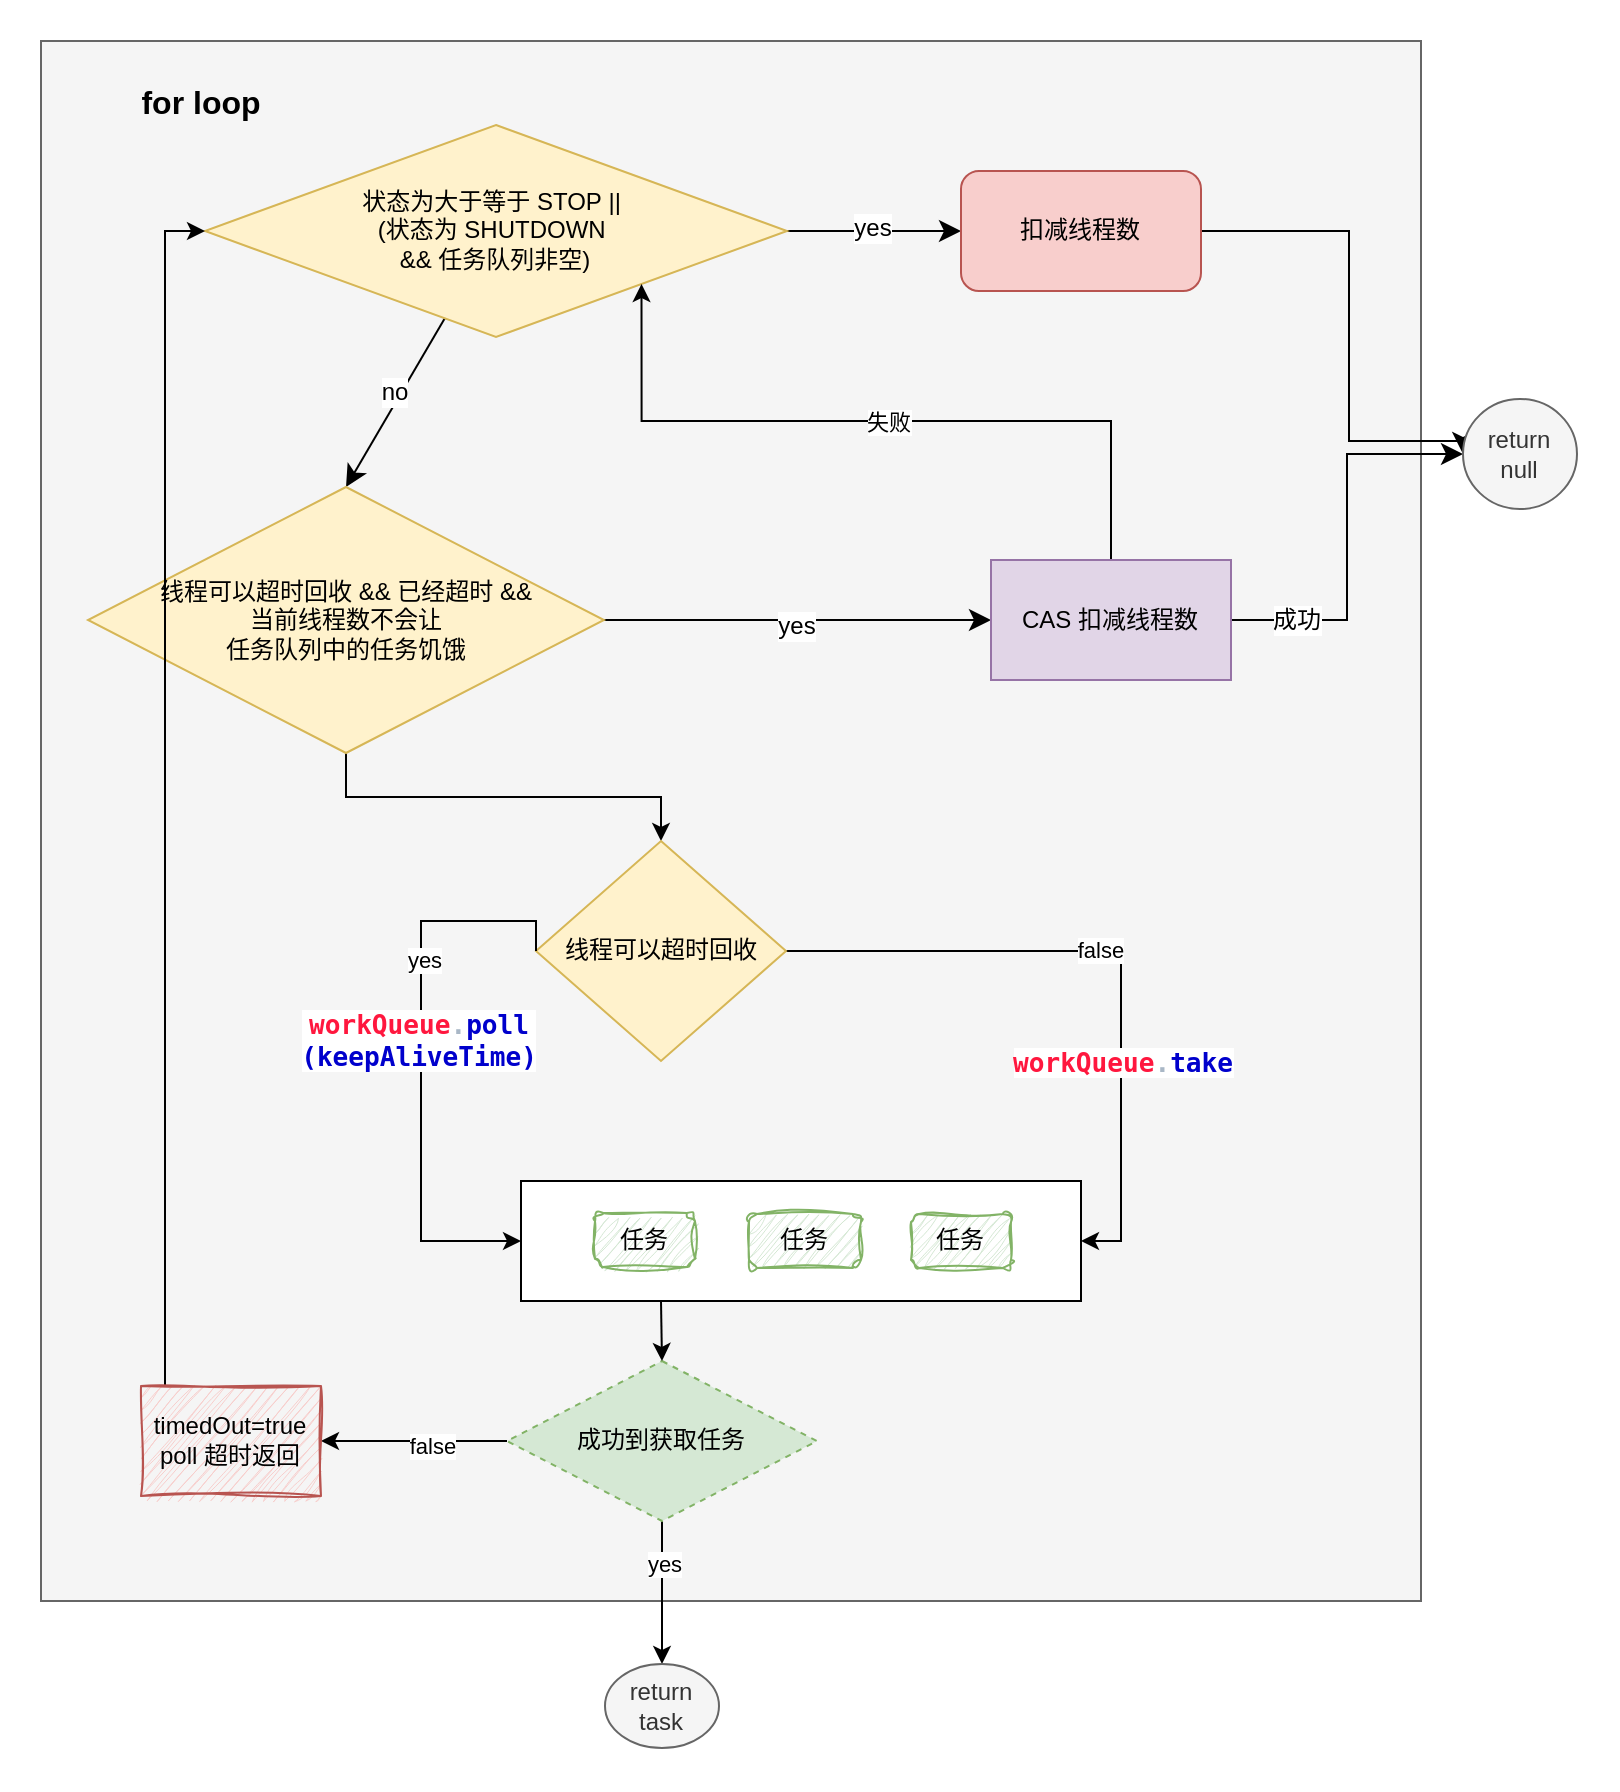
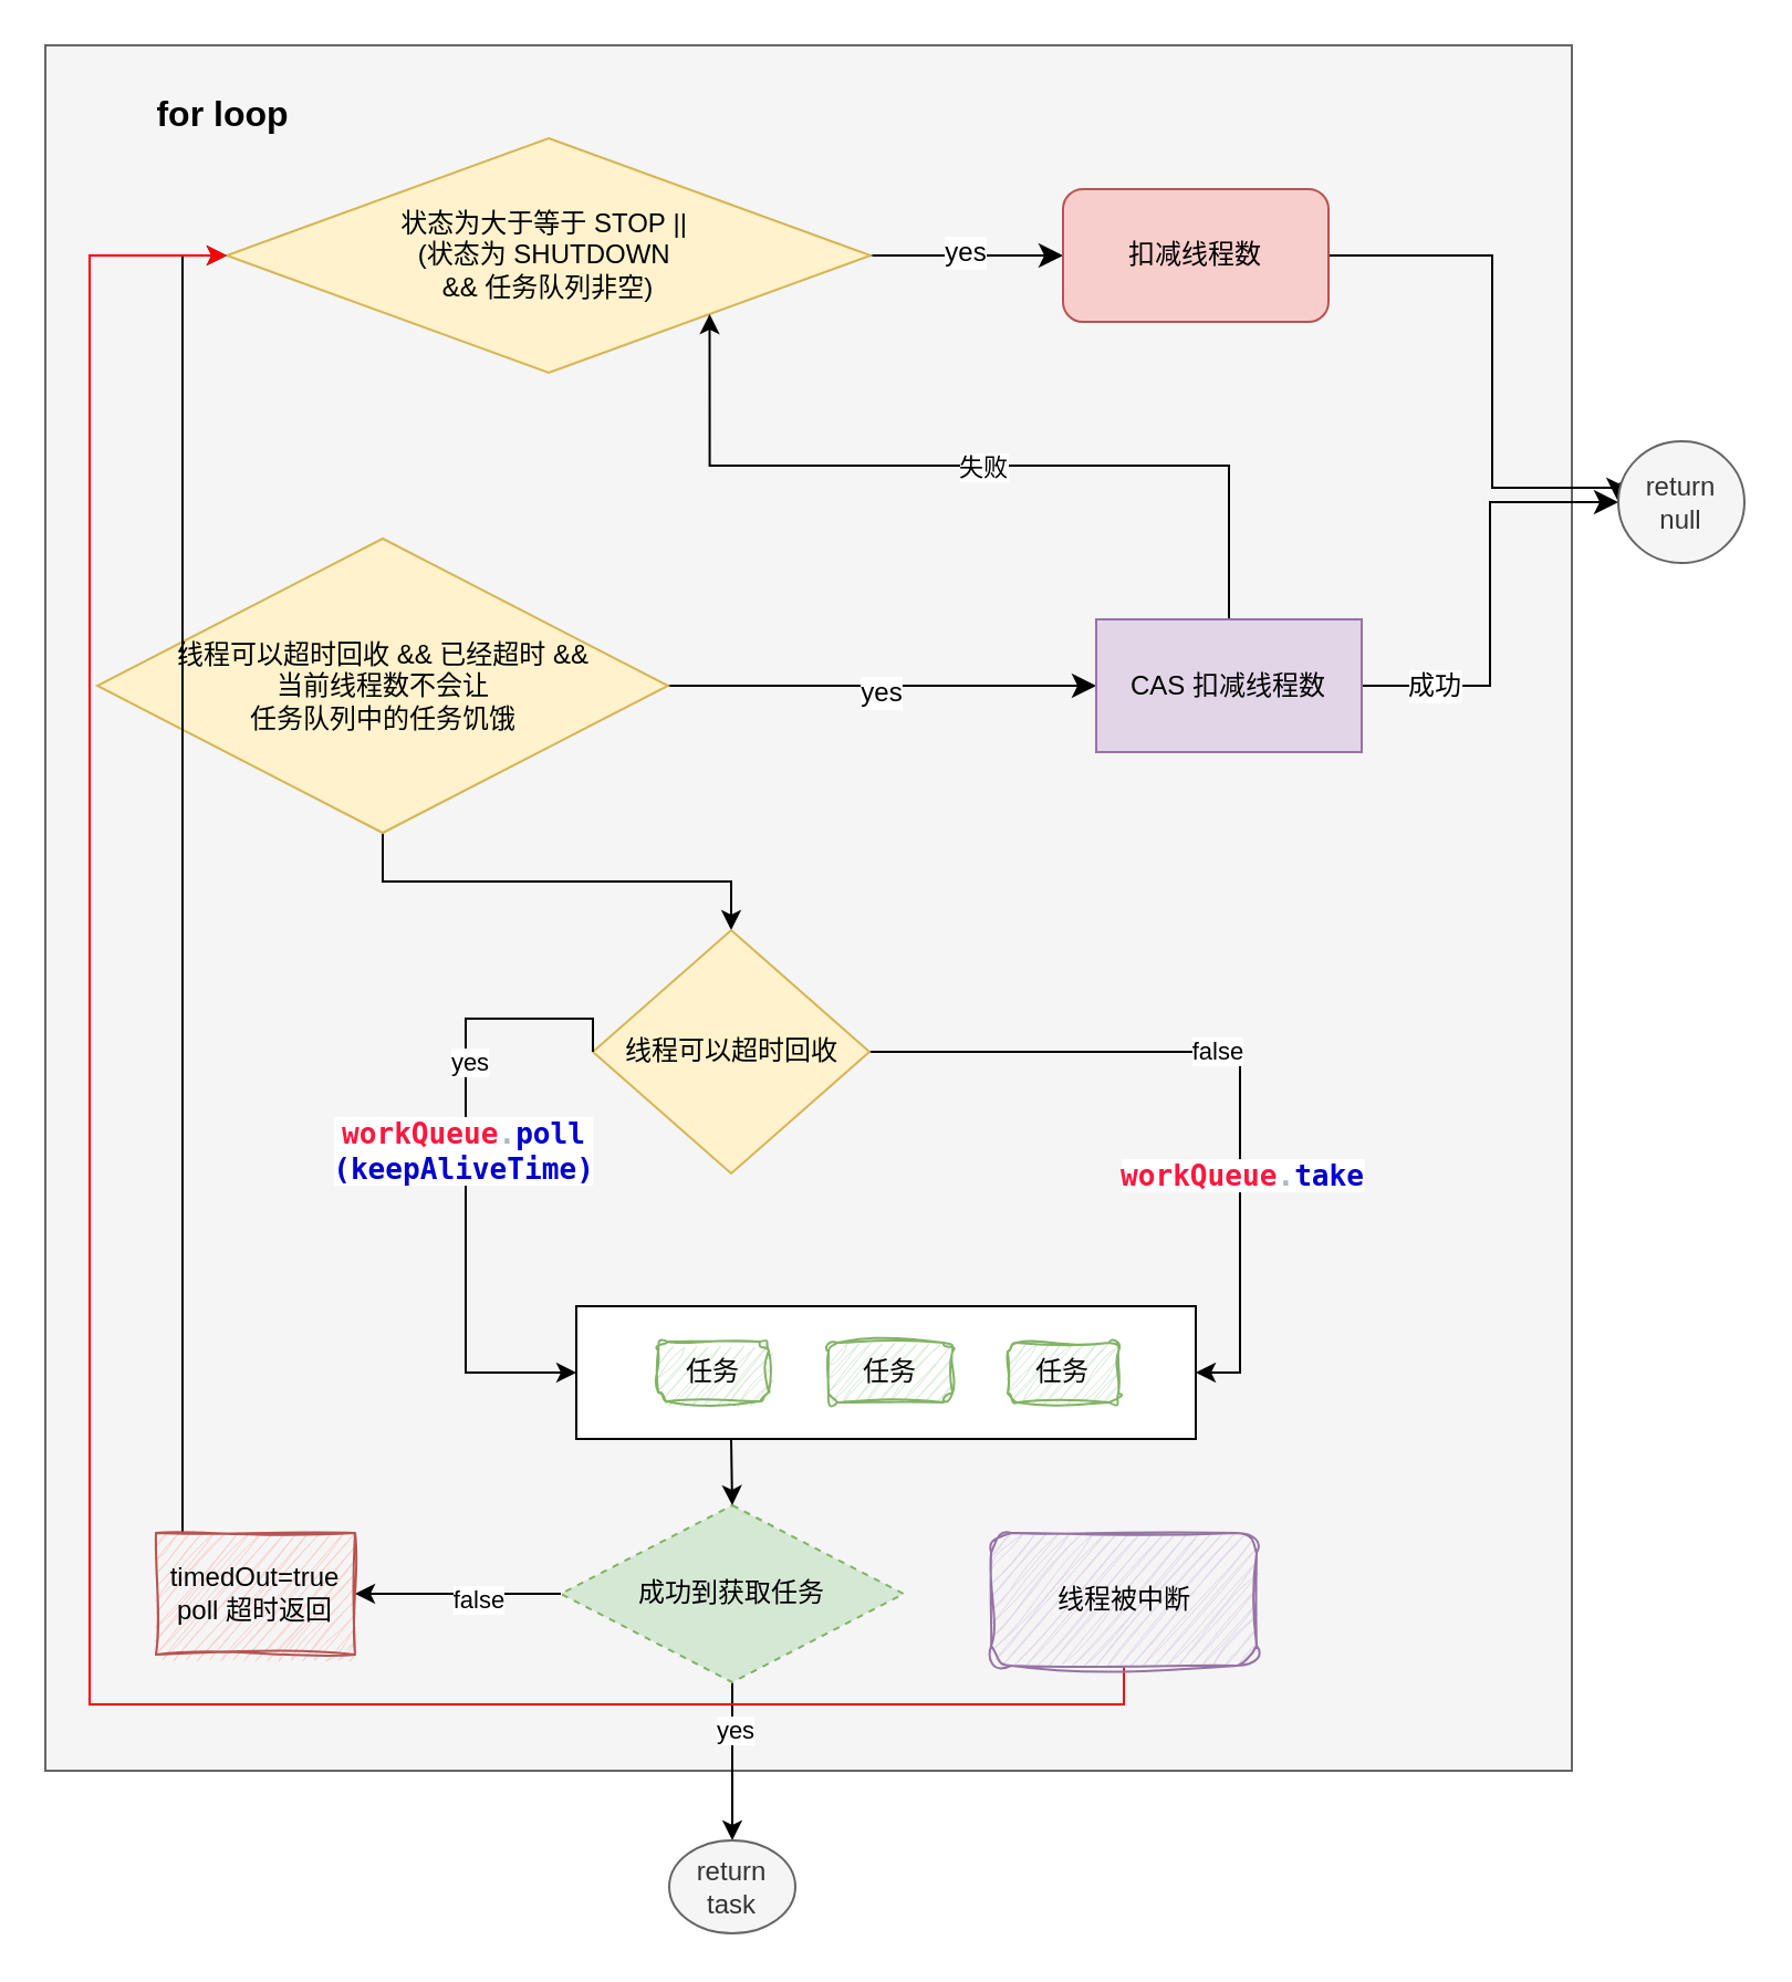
  <mxCell id="0" />
  <mxCell id="1" parent="0" />
  <mxCell id="2" value="" style="rounded=0;whiteSpace=wrap;html=1;fillColor=#f5f5f5;fontColor=#333333;strokeColor=#666666;" vertex="1" parent="1"><mxGeometry x="20" y="20" width="690" height="780" as="geometry" /></mxCell>
  <mxCell id="3" style="edgeStyle=orthogonalEdgeStyle;rounded=0;orthogonalLoop=1;jettySize=auto;html=1;fontSize=12;startSize=8;endSize=8;exitX=1;exitY=0.5;exitDx=0;exitDy=0;entryX=0;entryY=0.5;entryDx=0;entryDy=0;" edge="1" parent="1" source="7" target="18"><mxGeometry relative="1" as="geometry"><mxPoint x="492" y="12" as="targetPoint" /></mxGeometry></mxCell>
  <mxCell id="4" value="yes" style="edgeLabel;html=1;align=center;verticalAlign=middle;resizable=0;points=[];fontSize=12;" vertex="1" connectable="0" parent="3"><mxGeometry x="-0.04" y="2" relative="1" as="geometry"><mxPoint as="offset" /></mxGeometry></mxCell>
- <mxCell id="5" style="edgeStyle=none;curved=1;rounded=0;orthogonalLoop=1;jettySize=auto;html=1;entryX=0.5;entryY=0;entryDx=0;entryDy=0;fontSize=12;startSize=8;endSize=8;" edge="1" parent="1" source="7" target="11"><mxGeometry relative="1" as="geometry" /></mxCell>
- <mxCell id="6" value="no" style="edgeLabel;html=1;align=center;verticalAlign=middle;resizable=0;points=[];fontSize=12;" vertex="1" connectable="0" parent="5"><mxGeometry x="-0.069" y="-3" relative="1" as="geometry"><mxPoint as="offset" /></mxGeometry></mxCell>
  <mxCell id="7" value="状态为大于等于 STOP&lt;span style=&quot;background-color: initial; font-size: 12px;&quot;&gt;&amp;nbsp;||&amp;nbsp;&lt;/span&gt;&lt;div style=&quot;font-size: 12px;&quot;&gt;&lt;span style=&quot;background-color: initial; font-size: 12px;&quot;&gt;(状态为 SHUTDOWN&amp;nbsp;&lt;/span&gt;&lt;div style=&quot;font-size: 12px;&quot;&gt;&lt;div style=&quot;font-size: 12px;&quot;&gt;&amp;amp;&amp;amp; 任务队列非空)&lt;/div&gt;&lt;/div&gt;&lt;/div&gt;" style="rhombus;whiteSpace=wrap;html=1;fillColor=#fff2cc;strokeColor=#d6b656;fontSize=12;" vertex="1" parent="1"><mxGeometry x="102" y="62" width="291" height="106" as="geometry" /></mxCell>
  <mxCell id="8" value="" style="edgeStyle=none;curved=1;rounded=0;orthogonalLoop=1;jettySize=auto;html=1;fontSize=12;startSize=8;endSize=8;" edge="1" parent="1" source="11" target="16"><mxGeometry relative="1" as="geometry" /></mxCell>
  <mxCell id="9" value="yes" style="edgeLabel;html=1;align=center;verticalAlign=middle;resizable=0;points=[];fontSize=12;" vertex="1" connectable="0" parent="8"><mxGeometry x="-0.011" y="-3" relative="1" as="geometry"><mxPoint as="offset" /></mxGeometry></mxCell>
  <mxCell id="10" style="edgeStyle=orthogonalEdgeStyle;rounded=0;orthogonalLoop=1;jettySize=auto;html=1;" edge="1" parent="1" source="11" target="27"><mxGeometry relative="1" as="geometry" /></mxCell>
  <mxCell id="11" value="&lt;div&gt;线程可以超时回收 &amp;amp;&amp;amp; 已经超时 &amp;amp;&amp;amp;&lt;/div&gt;&lt;div&gt;&lt;span style=&quot;background-color: initial;&quot;&gt;当前线程数不会让&lt;/span&gt;&lt;/div&gt;&lt;div&gt;&lt;span style=&quot;background-color: initial;&quot;&gt;任务队列中的任务饥饿&lt;/span&gt;&lt;br&gt;&lt;/div&gt;" style="rhombus;whiteSpace=wrap;html=1;fillColor=#fff2cc;strokeColor=#d6b656;" vertex="1" parent="1"><mxGeometry x="43.5" y="243" width="258" height="133" as="geometry" /></mxCell>
  <mxCell id="12" style="edgeStyle=orthogonalEdgeStyle;rounded=0;orthogonalLoop=1;jettySize=auto;html=1;entryX=0;entryY=0.5;entryDx=0;entryDy=0;fontSize=12;startSize=8;endSize=8;" edge="1" parent="1" source="16" target="19"><mxGeometry relative="1" as="geometry" /></mxCell>
  <mxCell id="13" value="成功" style="edgeLabel;html=1;align=center;verticalAlign=middle;resizable=0;points=[];fontSize=12;" vertex="1" connectable="0" parent="12"><mxGeometry x="-0.677" relative="1" as="geometry"><mxPoint as="offset" /></mxGeometry></mxCell>
  <mxCell id="14" style="edgeStyle=orthogonalEdgeStyle;rounded=0;orthogonalLoop=1;jettySize=auto;html=1;entryX=1;entryY=1;entryDx=0;entryDy=0;" edge="1" parent="1" source="16" target="7"><mxGeometry relative="1" as="geometry"><Array as="points"><mxPoint x="555" y="210" /><mxPoint x="320" y="210" /></Array></mxGeometry></mxCell>
  <mxCell id="15" value="失败" style="edgeLabel;html=1;align=center;verticalAlign=middle;resizable=0;points=[];" vertex="1" connectable="0" parent="14"><mxGeometry x="-0.029" relative="1" as="geometry"><mxPoint as="offset" /></mxGeometry></mxCell>
  <mxCell id="16" value="CAS 扣减线程数" style="whiteSpace=wrap;html=1;fillColor=#e1d5e7;strokeColor=#9673a6;" vertex="1" parent="1"><mxGeometry x="495" y="279.5" width="120" height="60" as="geometry" /></mxCell>
  <mxCell id="17" style="edgeStyle=orthogonalEdgeStyle;rounded=0;orthogonalLoop=1;jettySize=auto;html=1;entryX=0;entryY=0.5;entryDx=0;entryDy=0;fontSize=12;startSize=8;endSize=8;" edge="1" parent="1" source="18" target="19"><mxGeometry relative="1" as="geometry"><Array as="points"><mxPoint x="674" y="115" /><mxPoint x="674" y="220" /></Array></mxGeometry></mxCell>
  <mxCell id="18" value="扣减线程数" style="rounded=1;whiteSpace=wrap;html=1;fillColor=#f8cecc;strokeColor=#b85450;" vertex="1" parent="1"><mxGeometry x="480" y="85" width="120" height="60" as="geometry" /></mxCell>
  <mxCell id="19" value="return&lt;div&gt;null&lt;/div&gt;" style="ellipse;whiteSpace=wrap;html=1;fillColor=#f5f5f5;fontColor=#333333;strokeColor=#666666;" vertex="1" parent="1"><mxGeometry x="731" y="199" width="57" height="55" as="geometry" /></mxCell>
  <mxCell id="20" value="" style="group" vertex="1" connectable="0" parent="1"><mxGeometry x="260" y="590" width="280" height="60" as="geometry" /></mxCell>
  <mxCell id="21" value="" style="rounded=0;whiteSpace=wrap;html=1;" vertex="1" parent="20"><mxGeometry width="280" height="60" as="geometry" /></mxCell>
  <mxCell id="22" value="任务" style="rounded=1;whiteSpace=wrap;html=1;sketch=1;curveFitting=1;jiggle=2;fillColor=#d5e8d4;strokeColor=#82b366;" vertex="1" parent="20"><mxGeometry x="37" y="16" width="50" height="27" as="geometry" /></mxCell>
  <mxCell id="23" value="任务" style="rounded=1;whiteSpace=wrap;html=1;sketch=1;curveFitting=1;jiggle=2;fillColor=#d5e8d4;strokeColor=#82b366;" vertex="1" parent="20"><mxGeometry x="114" y="16.5" width="56" height="27" as="geometry" /></mxCell>
  <mxCell id="24" value="任务" style="rounded=1;whiteSpace=wrap;html=1;sketch=1;curveFitting=1;jiggle=2;fillColor=#d5e8d4;strokeColor=#82b366;" vertex="1" parent="20"><mxGeometry x="195" y="16.5" width="50" height="27" as="geometry" /></mxCell>
  <mxCell id="25" style="edgeStyle=orthogonalEdgeStyle;rounded=0;orthogonalLoop=1;jettySize=auto;html=1;entryX=1;entryY=0.5;entryDx=0;entryDy=0;exitX=1;exitY=0.5;exitDx=0;exitDy=0;" edge="1" parent="1" source="27" target="21"><mxGeometry relative="1" as="geometry" /></mxCell>
  <mxCell id="26" value="false" style="edgeLabel;html=1;align=center;verticalAlign=middle;resizable=0;points=[];" vertex="1" connectable="0" parent="25"><mxGeometry x="-0.054" y="1" relative="1" as="geometry"><mxPoint as="offset" /></mxGeometry></mxCell>
  <mxCell id="27" value="线程可以超时回收" style="rhombus;whiteSpace=wrap;html=1;fillColor=#fff2cc;strokeColor=#d6b656;" vertex="1" parent="1"><mxGeometry x="267.5" y="420" width="125" height="110" as="geometry" /></mxCell>
  <mxCell id="28" value="" style="endArrow=classic;html=1;rounded=0;exitX=0;exitY=0.5;exitDx=0;exitDy=0;entryX=0;entryY=0.5;entryDx=0;entryDy=0;edgeStyle=orthogonalEdgeStyle;" edge="1" parent="1" source="27" target="21"><mxGeometry width="50" height="50" relative="1" as="geometry"><mxPoint x="-60" as="sourcePoint" y="580" /><mxPoint x="110" y="480" as="targetPoint" /><Array as="points"><mxPoint x="210" y="460" /><mxPoint x="210" y="620" /></Array></mxGeometry></mxCell>
  <mxCell id="29" value="yes" style="edgeLabel;html=1;align=center;verticalAlign=middle;resizable=0;points=[];" vertex="1" connectable="0" parent="28"><mxGeometry x="-0.35" y="1" relative="1" as="geometry"><mxPoint as="offset" /></mxGeometry></mxCell>
  <mxCell id="30" value="&lt;div style=&quot;&quot;&gt;&lt;font style=&quot;font-family: &amp;quot;JetBrains Mono&amp;quot;, monospace; font-size: 9.8pt; white-space-collapse: preserve;&quot; color=&quot;#ff173e&quot;&gt;workQueue&lt;/font&gt;&lt;font style=&quot;font-family: &amp;quot;JetBrains Mono&amp;quot;, monospace; font-size: 9.8pt; white-space-collapse: preserve;&quot; color=&quot;#a9b7c6&quot;&gt;.&lt;/font&gt;&lt;font style=&quot;font-family: &amp;quot;JetBrains Mono&amp;quot;, monospace; font-size: 9.8pt; white-space-collapse: preserve;&quot; color=&quot;#0000cc&quot;&gt;poll&lt;/font&gt;&lt;/div&gt;&lt;div style=&quot;&quot;&gt;&lt;font style=&quot;font-family: &amp;quot;JetBrains Mono&amp;quot;, monospace; font-size: 9.8pt; white-space-collapse: preserve;&quot; color=&quot;#0000cc&quot;&gt;(&lt;/font&gt;&lt;font face=&quot;JetBrains Mono, monospace&quot; color=&quot;#0000cc&quot;&gt;&lt;span style=&quot;font-size: 13.067px; white-space-collapse: preserve;&quot;&gt;keepAliveTime&lt;/span&gt;&lt;/font&gt;&lt;span style=&quot;font-family: &amp;quot;JetBrains Mono&amp;quot;, monospace; font-size: 9.8pt; white-space-collapse: preserve; color: rgb(0, 0, 204);&quot;&gt;)&lt;/span&gt;&lt;/div&gt;" style="edgeLabel;html=1;align=center;verticalAlign=middle;resizable=0;points=[];labelBackgroundColor=#FFFFFF;fontStyle=1" vertex="1" connectable="0" parent="28"><mxGeometry x="-0.066" y="-2" relative="1" as="geometry"><mxPoint as="offset" /></mxGeometry></mxCell>
  <mxCell id="31" value="&lt;div style=&quot;font-family: &amp;quot;JetBrains Mono&amp;quot;, monospace; font-size: 9.8pt; white-space-collapse: preserve;&quot;&gt;&lt;font color=&quot;#ff173e&quot;&gt;workQueue&lt;/font&gt;&lt;font color=&quot;#a9b7c6&quot;&gt;.&lt;/font&gt;&lt;font color=&quot;#0000cc&quot;&gt;take&lt;/font&gt;&lt;/div&gt;" style="edgeLabel;html=1;align=center;verticalAlign=middle;resizable=0;points=[];labelBackgroundColor=#FFFFFF;fontStyle=1" vertex="1" connectable="0" parent="1"><mxGeometry x="560" y="530" as="geometry" /></mxCell>
  <mxCell id="32" style="edgeStyle=orthogonalEdgeStyle;rounded=0;orthogonalLoop=1;jettySize=auto;html=1;" edge="1" parent="1" source="36" target="37"><mxGeometry relative="1" as="geometry"><mxPoint x="330.5" y="827.5" as="targetPoint" /></mxGeometry></mxCell>
  <mxCell id="33" value="yes" style="edgeLabel;html=1;align=center;verticalAlign=middle;resizable=0;points=[];" vertex="1" connectable="0" parent="32"><mxGeometry x="-0.417" y="1" relative="1" as="geometry"><mxPoint as="offset" /></mxGeometry></mxCell>
  <mxCell id="34" style="edgeStyle=orthogonalEdgeStyle;rounded=0;orthogonalLoop=1;jettySize=auto;html=1;" edge="1" parent="1" source="36" target="40"><mxGeometry relative="1" as="geometry" /></mxCell>
  <mxCell id="35" value="false" style="edgeLabel;html=1;align=center;verticalAlign=middle;resizable=0;points=[];" vertex="1" connectable="0" parent="34"><mxGeometry x="-0.19" y="2" relative="1" as="geometry"><mxPoint as="offset" /></mxGeometry></mxCell>
  <mxCell id="36" value="成功到获取任务" style="rhombus;whiteSpace=wrap;html=1;fillColor=#d5e8d4;strokeColor=#82b366;dashed=1;" vertex="1" parent="1"><mxGeometry x="253" y="680" width="155" height="80" as="geometry" /></mxCell>
  <mxCell id="37" value="return&lt;div&gt;task&lt;/div&gt;" style="ellipse;whiteSpace=wrap;html=1;fillColor=#f5f5f5;fontColor=#333333;strokeColor=#666666;" vertex="1" parent="1"><mxGeometry x="302" y="831.5" width="57" height="42" as="geometry" /></mxCell>
  <mxCell id="38" value="" style="endArrow=classic;html=1;rounded=0;exitX=0.25;exitY=1;exitDx=0;exitDy=0;entryX=0.5;entryY=0;entryDx=0;entryDy=0;" edge="1" parent="1" source="21" target="36"><mxGeometry width="50" height="50" relative="1" as="geometry"><mxPoint x="140" y="890" as="sourcePoint" /><mxPoint x="190" y="840" as="targetPoint" /></mxGeometry></mxCell>
  <mxCell id="39" style="edgeStyle=orthogonalEdgeStyle;rounded=0;orthogonalLoop=1;jettySize=auto;html=1;entryX=0;entryY=0.5;entryDx=0;entryDy=0;" edge="1" parent="1" source="40" target="7"><mxGeometry relative="1" as="geometry"><Array as="points"><mxPoint x="82" y="115" /></Array></mxGeometry></mxCell>
  <mxCell id="40" value="timedOut=true&lt;div&gt;poll 超时返回&lt;/div&gt;" style="whiteSpace=wrap;html=1;fillColor=#f8cecc;strokeColor=#b85450;sketch=1;curveFitting=1;jiggle=2;" vertex="1" parent="1"><mxGeometry x="70" y="692.5" width="90" height="55" as="geometry" /></mxCell>
+ <mxCell id="41" style="edgeStyle=orthogonalEdgeStyle;rounded=0;orthogonalLoop=1;jettySize=auto;html=1;entryX=0;entryY=0.5;entryDx=0;entryDy=0;strokeColor=#FF0000;" edge="1" parent="1" source="42" target="7"><mxGeometry relative="1" as="geometry"><Array as="points"><mxPoint x="508" y="770" /><mxPoint x="40" y="770" /><mxPoint x="40" y="115" /></Array></mxGeometry></mxCell>
+ <mxCell id="42" value="线程被中断" style="rounded=1;whiteSpace=wrap;html=1;fillColor=#e1d5e7;strokeColor=#9673a6;sketch=1;curveFitting=1;jiggle=2;" vertex="1" parent="1"><mxGeometry x="447.5" y="692.5" width="120" height="60" as="geometry" /></mxCell>
  <mxCell id="43" value="&lt;b&gt;&lt;font style=&quot;font-size: 16px;&quot;&gt;for loop&lt;/font&gt;&lt;/b&gt;" style="text;html=1;align=center;verticalAlign=middle;whiteSpace=wrap;rounded=0;" vertex="1" parent="1"><mxGeometry x="30" y="32" width="141" height="38" as="geometry" /></mxCell>
